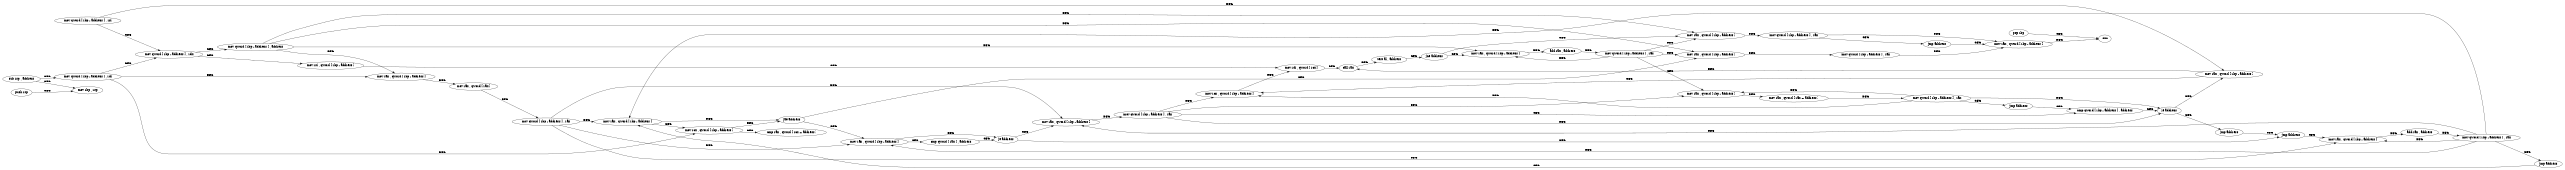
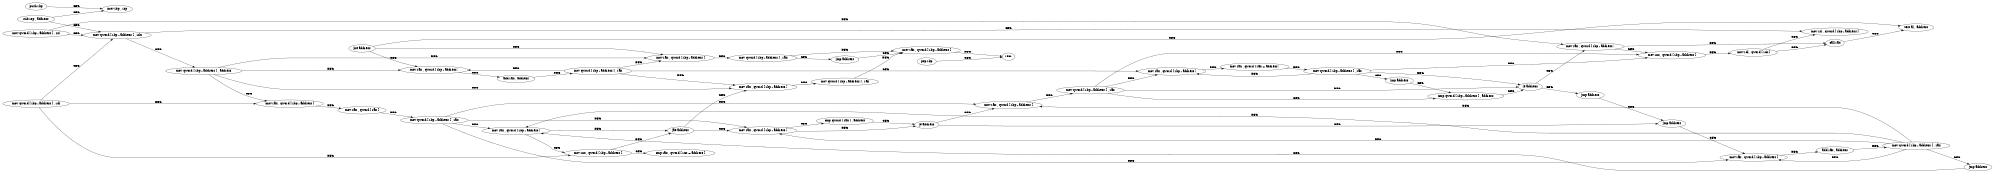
  digraph {
    rankdir=LR
-   n1 [label="push rsp"]
+   n1 [label="push rbp"]
    n2 [label="mov rbp , rsp"]
    n3 [label="sub rsp , address"]
    n4 [label="mov qword [ rbp - address ] , rdi"]
    n5 [label="mov rax , qword [ rbp - address ]"]
    n6 [label="mov rcx , qword [ rbp - address ]"]
    n7 [label="mov qword [ rbp - address ] , rdx"]
    n8 [label="mov qword [ rbp - address ] , rsi"]
    n9 [label="mov rax , qword [ rbp - address ]"]
    n10 [label="mov rax , qword [ rax ]"]
    n11 [label="jae address"]
    n12 [label="cmp rax , qword [ rcx + address ]"]
    n13 [label="mov qword [ rbp - address ] , address"]
    n14 [label="mov rsi , qword [ rbp - address ]"]
    n15 [label="mov rcx , qword [ rbp - address ]"]
    n16 [label="call rax"]
    n17 [label="mov rax , qword [ rbp - address ]"]
    n18 [label="mov rax , qword [ rbp - address ]"]
    n19 [label="mov rax , qword [ rbp - address ]"]
    n20 [label="mov qword [ rbp - address ] , rax"]
    n21 [label="add rax , address"]
    n22 [label="mov qword [ rbp - address ] , rax"]
    n23 [label="mov qword [ rbp - address ] , rax"]
    n24 [label="mov rax , qword [ rbp - address ]"]
    n25 [label="mov rax , qword [ rbp - address ]"]
    n26 [label="mov rax , qword [ rbp - address ]"]
    n27 [label="mov rax , qword [ rbp - address ]"]
    n28 [label="cmp qword [ rax ] , address"]
    n29 [label="je address"]
    n30 [label="mov qword [ rbp - address ] , rax"]
    n31 [label="add rax , address"]
    n32 [label="mov rax , qword [ rbp - address ]"]
    n33 [label=retn]
    n34 [label="jmp address"]
    n35 [label="cmp qword [ rbp - address ] , address"]
    n36 [label="mov rax , qword [ rbp - address ]"]
    n37 [label="je address"]
    n38 [label="mov qword [ rbp - address ] , rax"]
    n39 [label="mov rdi , qword [ rcx ]"]
    n40 [label="mov rax , qword [ rax + address ]"]
    n41 [label="jmp address"]
    n42 [label="jmp address"]
    n43 [label="test al , address"]
    n44 [label="jne address"]
    n45 [label="mov qword [ rbp - address ] , rax"]
    n46 [label="jmp address"]
    n47 [label="mov qword [ rbp - address ] , rax"]
    n48 [label="jmp address"]
    n49 [label="pop rbp"]
    n1 -> n2 [label=CFG]
    n3 -> n2 [label=CFG]
-   n3 -> n4 [label=CFG]
+   n3 -> n7 [label=CFG]
    n4 -> n5 [label=DFG]
    n4 -> n6 [label=DFG]
    n4 -> n7 [label=CFG]
    n5 -> n10 [label=DFG]
    n6 -> n11 [label=DFG]
    n6 -> n12 [label=CFG]
    n7 -> n13 [label=CFG]
    n7 -> n14 [label=CFG]
    n8 -> n7 [label=CFG]
    n8 -> n9 [label=DFG]
    n9 -> n15 [label=CFG]
    n9 -> n16 [label=DFG]
    n10 -> n23 [label=DFG]
    n11 -> n17 [label=CFG]
    n11 -> n25 [label=CFG]
    n13 -> n5 [label=CFG]
    n13 -> n17 [label=DFG]
    n13 -> n18 [label=DFG]
    n13 -> n19 [label=DFG]
    n15 -> n39 [label=DFG]
    n16 -> n43 [label=CFG]
    n17 -> n20 [label=DFG]
    n18 -> n21 [label=DFG]
    n19 -> n22 [label=DFG]
    n20 -> n32 [label=DFG]
    n21 -> n45 [label=DFG]
    n22 -> n32 [label=DFG]
    n22 -> n46 [label=CFG]
    n23 -> n24 [label=DFG]
    n23 -> n25 [label=DFG]
    n23 -> n26 [label=DFG]
    n23 -> n27 [label=DFG]
    n24 -> n6 [label=CFG]
    n24 -> n11 [label=DFG]
    n25 -> n28 [label=CFG]
    n25 -> n29 [label=DFG]
    n26 -> n30 [label=DFG]
    n27 -> n31 [label=DFG]
    n28 -> n29 [label=CFG]
    n29 -> n26 [label=CFG]
    n29 -> n34 [label=CFG]
    n30 -> n15 [label=DFG]
    n30 -> n35 [label=CFG]
    n30 -> n36 [label=DFG]
    n30 -> n37 [label=DFG]
    n31 -> n38 [label=DFG]
    n32 -> n33 [label=DFG]
    n34 -> n27 [label=CFG]
    n35 -> n37 [label=CFG]
    n36 -> n40 [label=DFG]
    n37 -> n9 [label=CFG]
    n37 -> n41 [label=CFG]
    n38 -> n24 [label=DFG]
    n38 -> n25 [label=DFG]
    n38 -> n26 [label=DFG]
    n38 -> n27 [label=DFG]
    n38 -> n42 [label=CFG]
-   n14 -> n39 [label=CFG]
+   n39 -> n14 [label=CFG]
    n39 -> n16 [label=CFG]
    n40 -> n47 [label=DFG]
    n41 -> n34 [label=CFG]
    n42 -> n24 [label=CFG]
-   n43 -> n44 [label=CFG]
+   n44 -> n43 [label=CFG]
    n44 -> n18 [label=CFG]
    n44 -> n19 [label=CFG]
    n45 -> n17 [label=DFG]
    n45 -> n18 [label=DFG]
    n45 -> n19 [label=DFG]
    n45 -> n36 [label=CFG]
    n46 -> n32 [label=CFG]
    n47 -> n15 [label=DFG]
    n47 -> n36 [label=DFG]
    n47 -> n37 [label=DFG]
    n47 -> n48 [label=CFG]
    n48 -> n35 [label=CFG]
    n49 -> n33 [label=CFG]
  }
